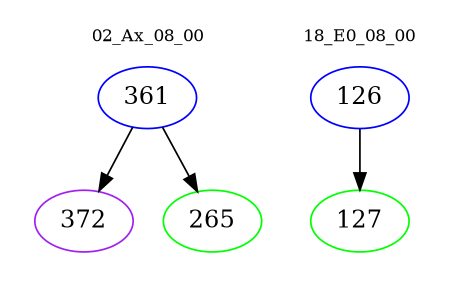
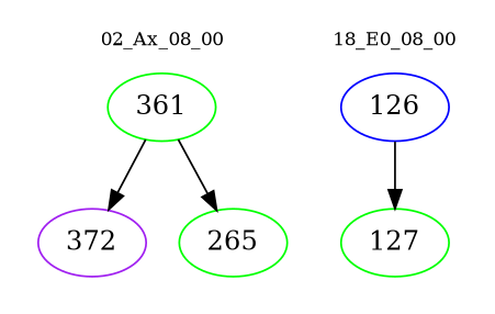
  digraph {
    node [color=blue]
    edge [color=black]
-   n1 [label=361]
+   n1 [color=green label=361]
    n2 [color=purple label=372]
    n3 [color=green label=265]
    n4 [label=126]
    n5 [color=green label=127]
    subgraph cluster_1 {
      color=white
      fontsize=10
      label="02_Ax_08_00"
      n1
      n2
      n3
    }
    subgraph cluster_2 {
      color=white
      fontsize=10
      label="18_E0_08_00"
      n4
      n5
    }
    n1 -> n2
    n1 -> n3
    n4 -> n5
  }
